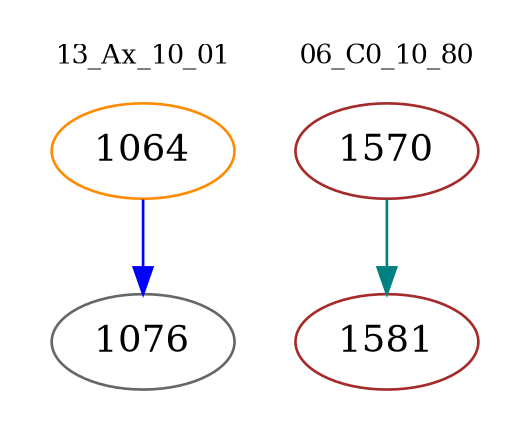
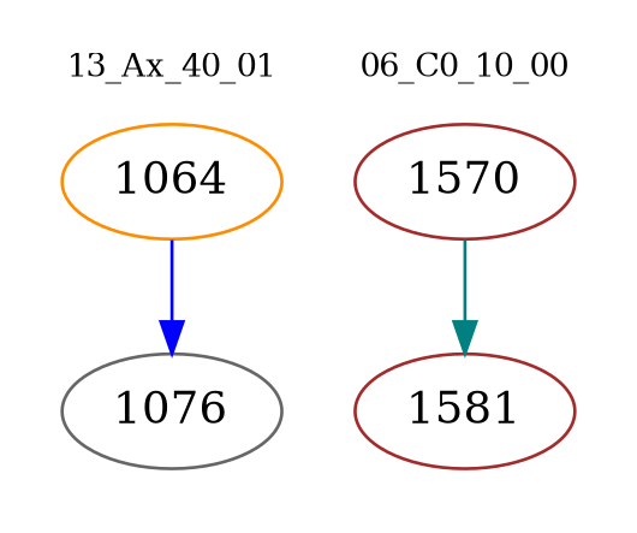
  digraph {
    node [color=brown]
    edge [style=solid]
    n1 [color=darkorange label=1064]
    n2 [color=gray40 label=1076]
    n3 [label=1570]
    n4 [label=1581]
    subgraph cluster_1 {
      color=white
      fontsize=10
-     label="13_Ax_10_01"
+     label="13_Ax_40_01"
      n1
      n2
    }
    subgraph cluster_2 {
      color=white
      fontsize=10
-     label="06_C0_10_80"
+     label="06_C0_10_00"
      n3
      n4
    }
    n1 -> n2 [color=blue]
    n3 -> n4 [color=teal]
  }
